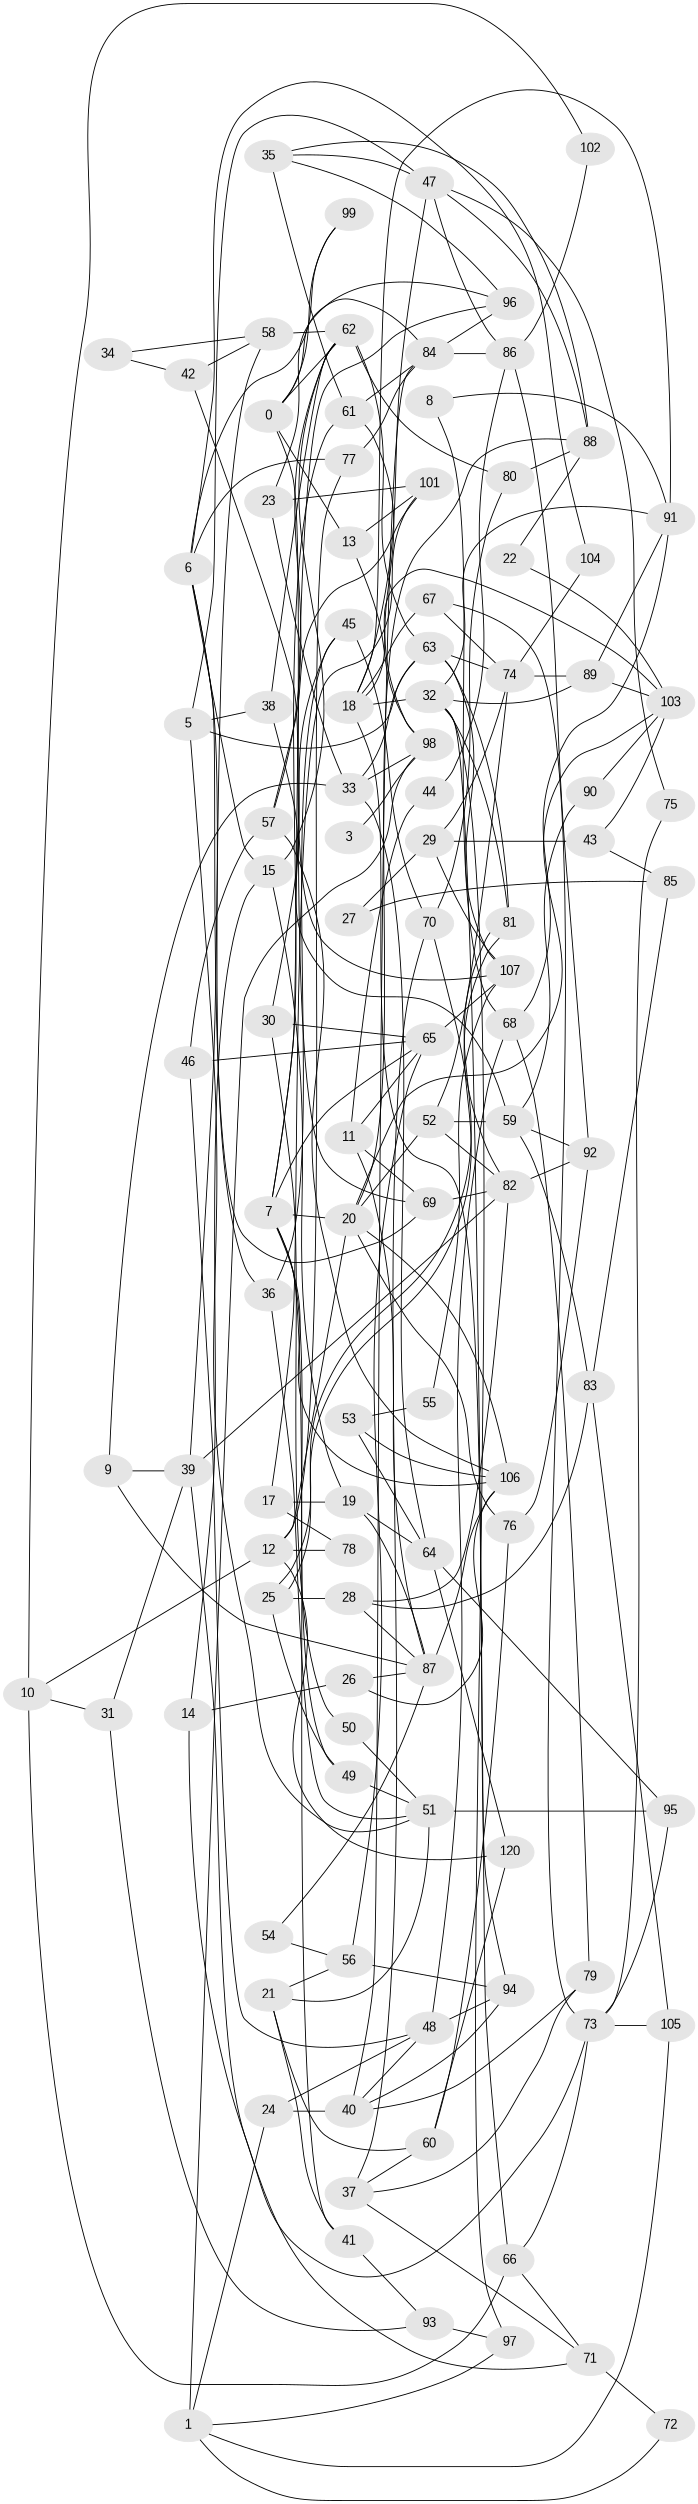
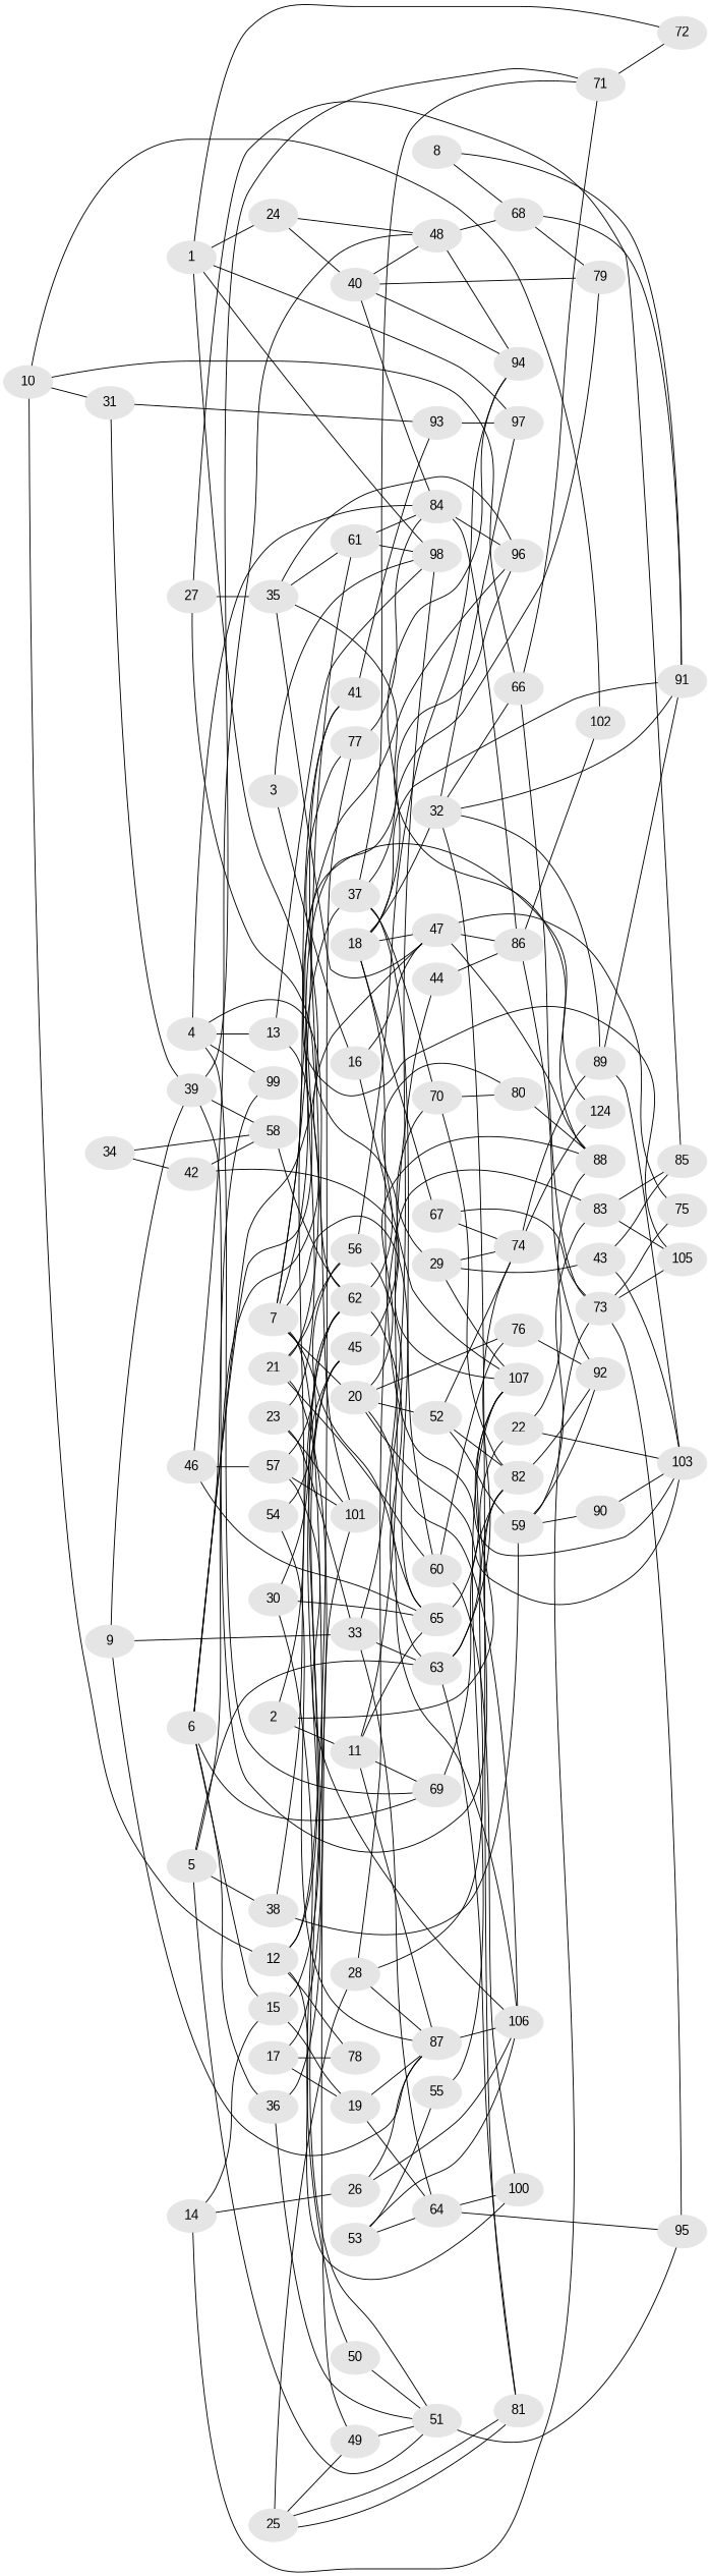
  graph {
    fontname="Liberation Sans"
    rankdir=LR
    node [color=gray90 fontname="Liberation Sans" style=filled]
    edge [fontname="Liberation Sans"]
    1
    24
    72
    97
    98
    105
    40
    48
+   2
    11
    22
    37
    69
    65
    87
    44
    103
    88
    60
    71
    70
    79
    3
+   16
    47
    107
-   4 [label=0]
+   4
    13
    62
    84
    99
    101
    63
    80
    82
    96
    86
    5
    38
    51
    59
    75
    95
    81
    74
    6
    15
    36
    77
-   104
+   104 [label=124]
    19
    45
    7
    20
    41
    49
    61
    106
    52
    76
    93
    8
    68
    91
    9
    33
    39
    64
    58
    10
    12
    31
    66
    102
    78
-   100 [label=120]
+   100
    73
    14
    26
    17
    18
    32
    67
    94
    89
    92
    21
    56
    23
    25
    28
    83
    27
    29
    35
    85
    43
    30
    50
    34
    42
    90
    46
    57
    53
    55
    54
    1 -- 24
    1 -- 72
    1 -- 97
    1 -- 98
    1 -- 105
    24 -- 40
    24 -- 48
    40 -- 48
    40 -- 79
    40 -- 84
    40 -- 94
    48 -- 68
    48 -- 94
+   2 -- 11
+   2 -- 22
+   2 -- 37
    11 -- 69
    11 -- 65
    11 -- 87
    11 -- 44
    22 -- 103
    22 -- 88
    37 -- 60
    37 -- 71
    37 -- 70
    37 -- 79
    69 -- 82
    65 -- 107
    87 -- 106
    44 -- 86
    60 -- 76
    60 -- 100
    71 -- 72
    70 -- 80
    70 -- 82
    3 -- 98
+   3 -- 16
+   16 -- 47
+   16 -- 107
    47 -- 88
    47 -- 86
    47 -- 75
    4 -- 69
    4 -- 13
    4 -- 62
    4 -- 84
    4 -- 99
    13 -- 98
    13 -- 101
    62 -- 63
    62 -- 80
    84 -- 96
    84 -- 86
    63 -- 107
    63 -- 81
    63 -- 74
    80 -- 88
    82 -- 92
    86 -- 102
    86 -- 92
    5 -- 47
    5 -- 63
    5 -- 38
    5 -- 51
    38 -- 62
    38 -- 59
    51 -- 95
    59 -- 92
    59 -- 83
    59 -- 90
    74 -- 104
    74 -- 89
    6 -- 69
    6 -- 99
    6 -- 15
    6 -- 36
    6 -- 77
    6 -- 104
    15 -- 62
    15 -- 19
    36 -- 51
    36 -- 45
    77 -- 84
    19 -- 87
    19 -- 64
    45 -- 70
    7 -- 65
    7 -- 96
    7 -- 20
    7 -- 41
    7 -- 49
    7 -- 61
    7 -- 106
    20 -- 103
    20 -- 88
    20 -- 106
    20 -- 52
    20 -- 76
    41 -- 93
    49 -- 51
    61 -- 98
    61 -- 84
    52 -- 82
    52 -- 59
    52 -- 74
    76 -- 92
    93 -- 97
    8 -- 68
    8 -- 91
    68 -- 79
    68 -- 91
    9 -- 87
    9 -- 33
    9 -- 39
    33 -- 98
    33 -- 63
    33 -- 64
    39 -- 71
    39 -- 82
    39 -- 58
    64 -- 95
    64 -- 100
    58 -- 62
    10 -- 12
    10 -- 31
    10 -- 66
    10 -- 102
    12 -- 77
-   12 -- 20
+   12 -- 45
    12 -- 78
    12 -- 100
    31 -- 93
    31 -- 39
    66 -- 71
    66 -- 73
    73 -- 105
    73 -- 75
    73 -- 95
    14 -- 15
    14 -- 73
    14 -- 26
    26 -- 87
    26 -- 106
    17 -- 101
    17 -- 19
    17 -- 78
    18 -- 103
    18 -- 47
    18 -- 91
    18 -- 32
    18 -- 67
    18 -- 94
    32 -- 97
    32 -- 81
    32 -- 91
    32 -- 66
    32 -- 89
    67 -- 74
    67 -- 73
    89 -- 103
    89 -- 91
    21 -- 60
    21 -- 51
    21 -- 41
    21 -- 56
    56 -- 65
    56 -- 94
    23 -- 101
    23 -- 96
    23 -- 33
    25 -- 81
    25 -- 81
    25 -- 49
    25 -- 28
    28 -- 87
    28 -- 82
    28 -- 83
    83 -- 105
    83 -- 85
    27 -- 29
+   27 -- 35
    27 -- 85
    29 -- 107
    29 -- 74
    29 -- 43
    35 -- 88
    35 -- 47
    35 -- 96
    35 -- 61
    43 -- 103
    43 -- 85
    30 -- 65
    30 -- 45
    30 -- 50
    50 -- 51
    34 -- 58
    34 -- 42
    42 -- 107
    42 -- 58
    90 -- 103
    46 -- 48
    46 -- 65
    46 -- 57
    57 -- 62
    57 -- 101
    57 -- 106
    53 -- 106
    53 -- 64
    53 -- 55
    55 -- 107
    54 -- 87
    54 -- 56
  }
